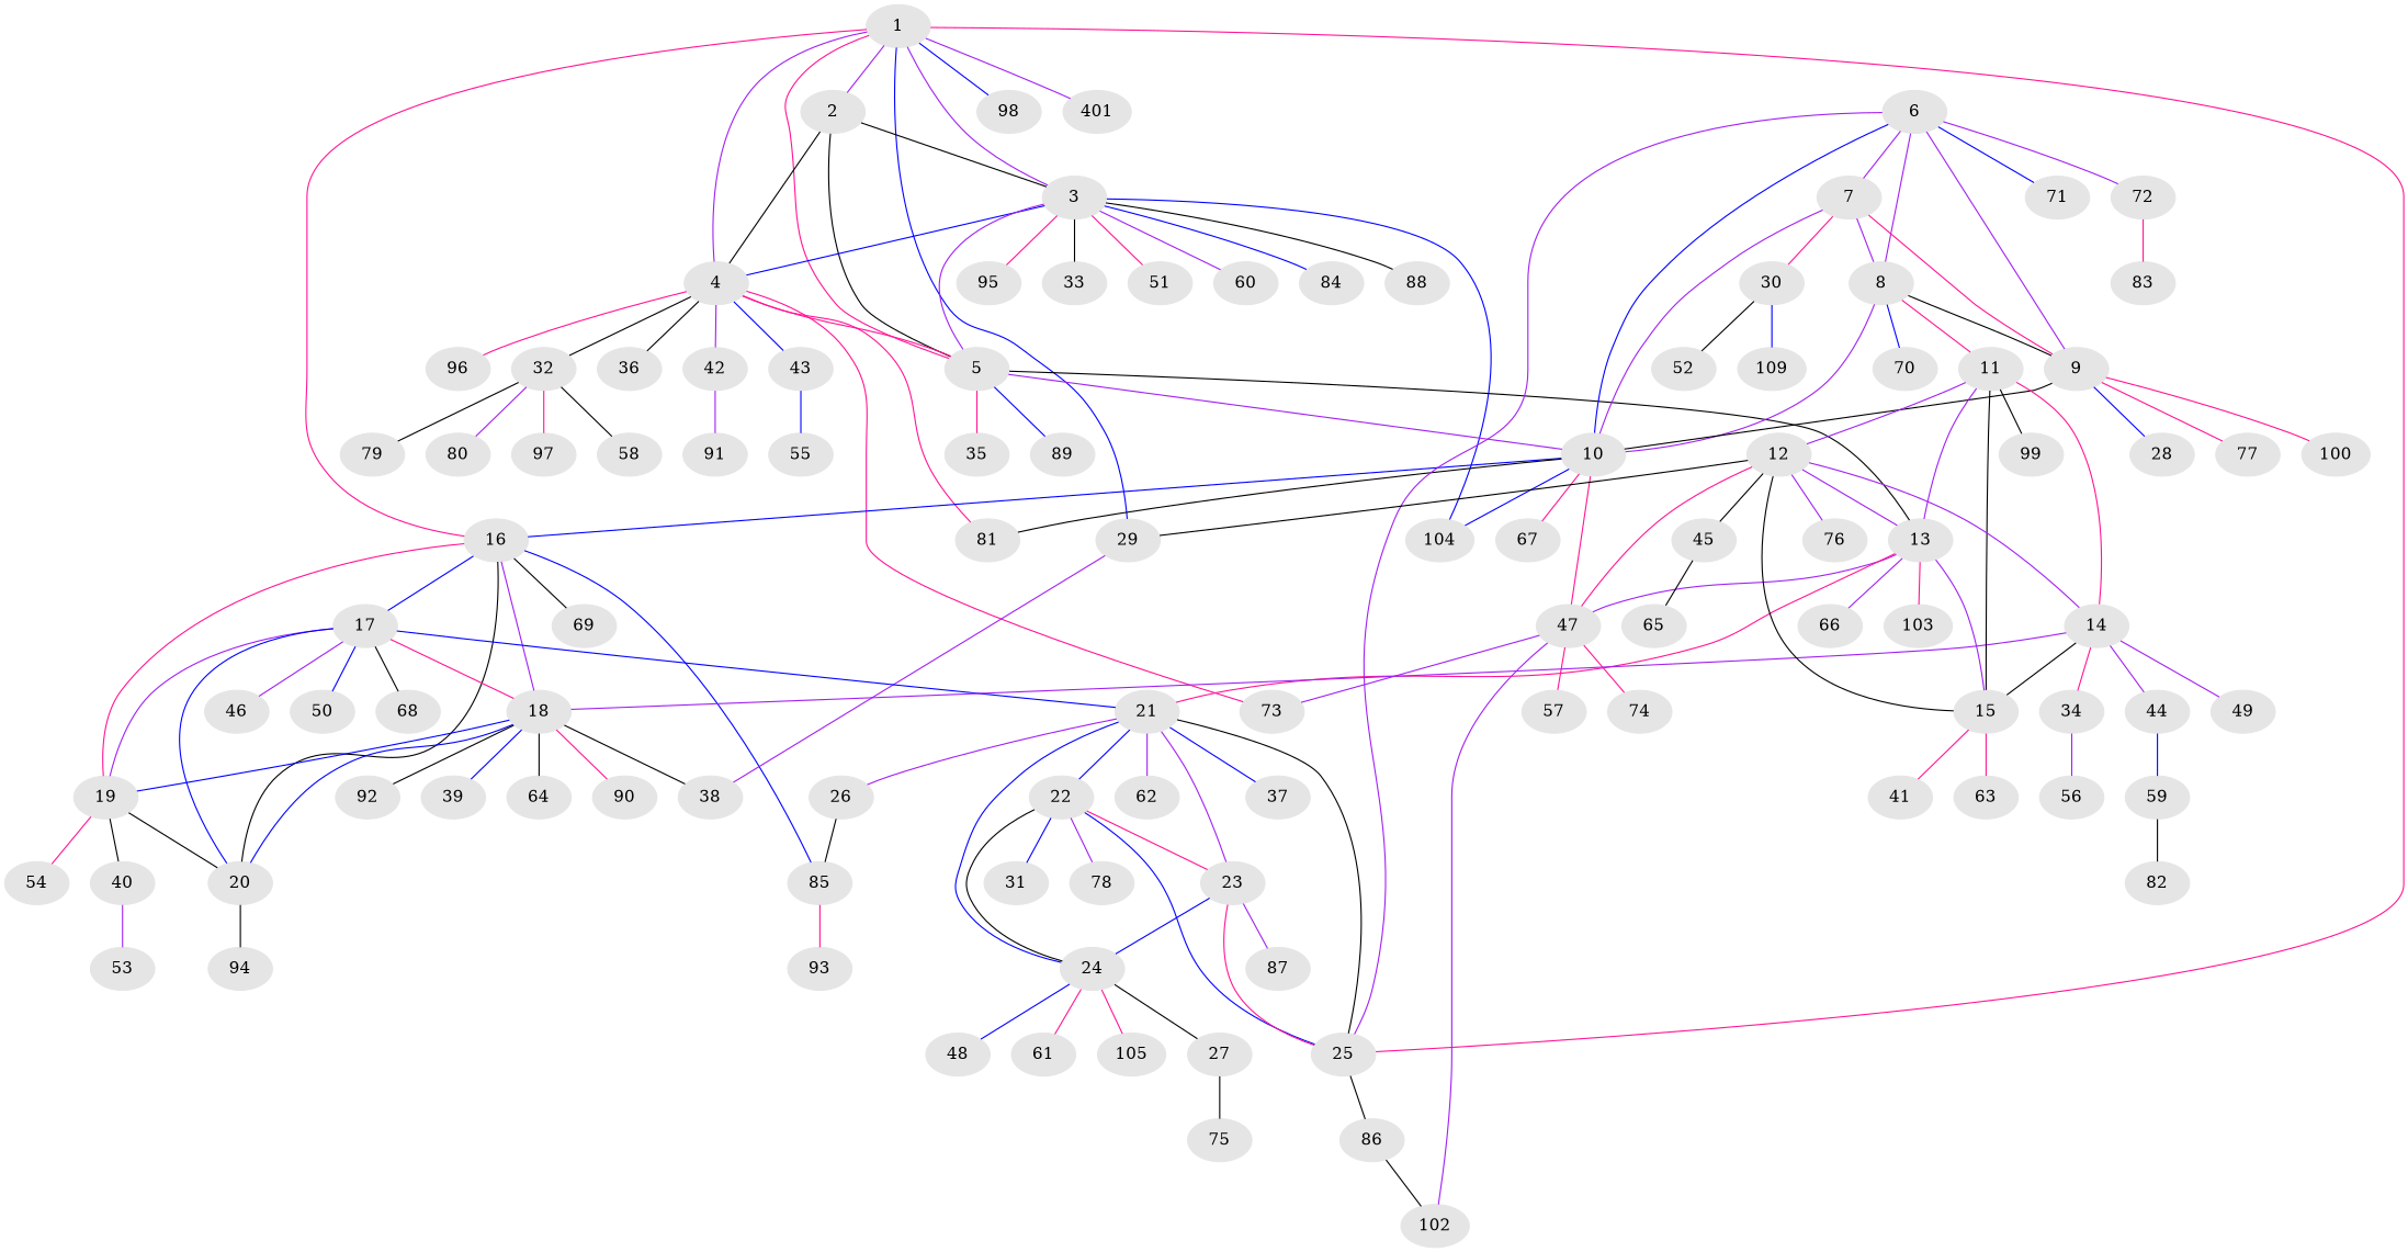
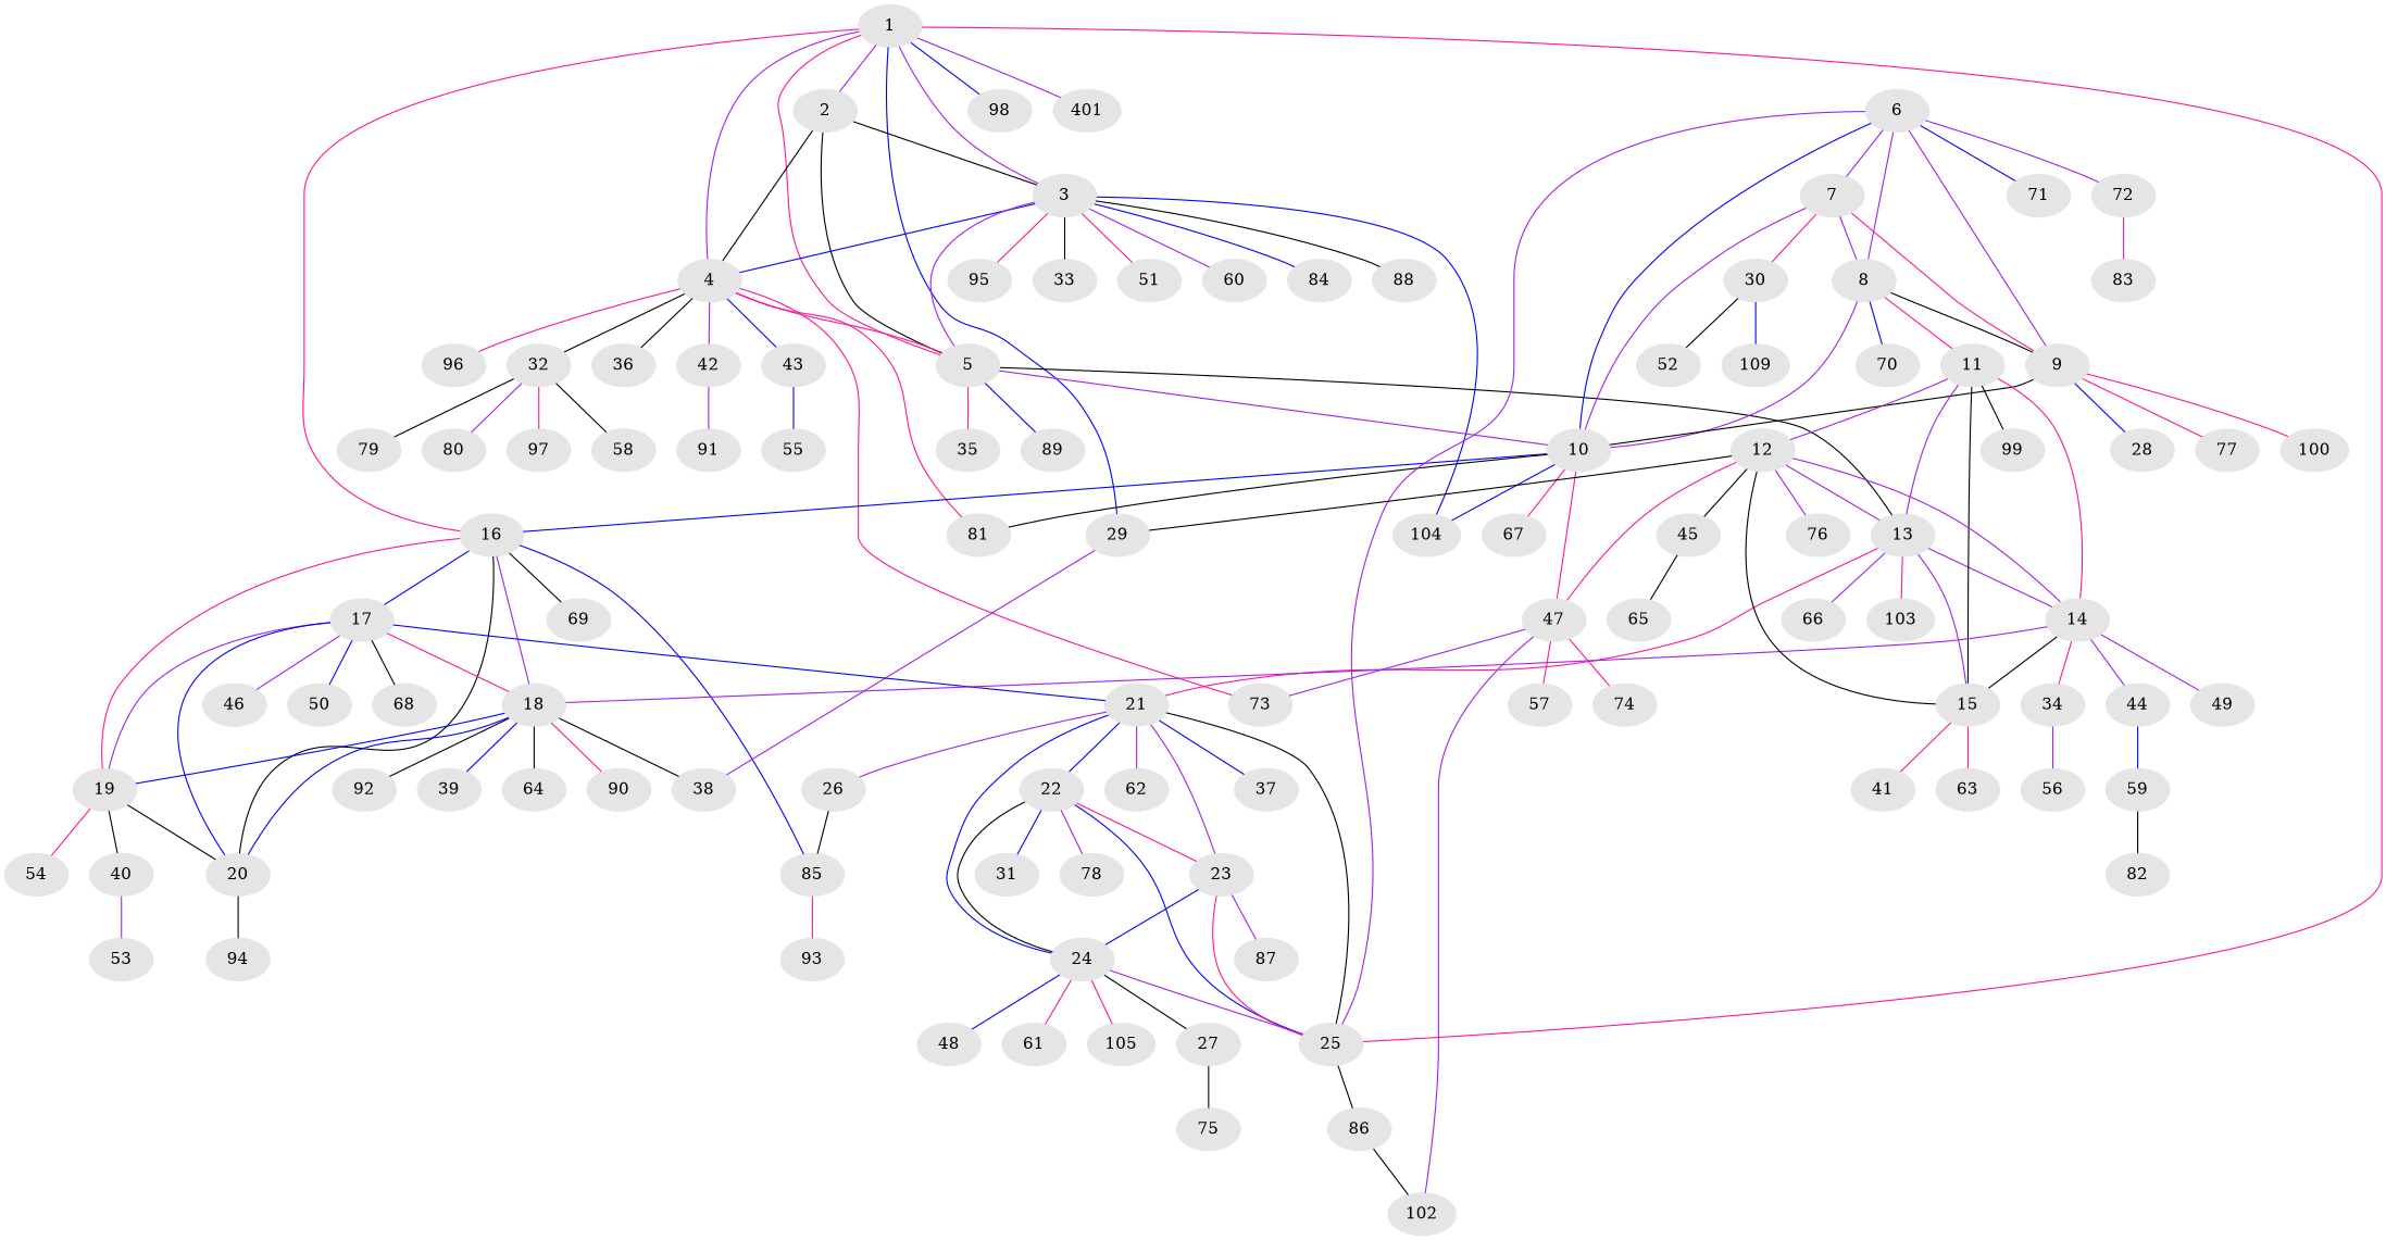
  graph {
    node [color=gray90 style=filled]
    edge [color=purple]
    1
    2
    3
    4
    5
    16
    25
    29
    98
    n10 [label=401]
    33
    51
    60
    84
    88
    95
    104
    32
    36
    42
    43
    73
    81
    96
    10
    13
    35
    89
    18
    17
    19
    20
    69
    85
    86
    38
    58
    79
    80
    97
    91
    55
    47
    67
    14
    15
    21
    66
    103
    6
    7
    8
    9
    71
    72
    30
    11
    70
    28
    77
    100
    83
    52
    n64 [label=109]
    12
    99
    57
    74
    102
    45
    76
    34
    44
    49
    41
    63
    65
    37
    22
    23
    24
    26
    62
    39
    64
    90
    92
    56
    59
    46
    50
    68
    40
    54
    94
    93
    53
    31
    78
    87
    27
    48
    61
    105
    75
    82
    1 -- 2
    1 -- 3
    1 -- 4
    1 -- 5 [color=deeppink]
    1 -- 16 [color=deeppink]
    1 -- 25 [color=deeppink]
    1 -- 29 [color=blue]
    1 -- 98 [color=blue]
    1 -- n10
    2 -- 3 [color=black]
    2 -- 4 [color=black]
    2 -- 5 [color=black]
    3 -- 4 [color=blue]
    3 -- 5
    3 -- 33 [color=black]
    3 -- 51 [color=deeppink]
    3 -- 60
    3 -- 84 [color=blue]
    3 -- 88 [color=black]
    3 -- 95 [color=deeppink]
    3 -- 104 [color=blue]
    4 -- 5 [color=deeppink]
    4 -- 32 [color=black]
    4 -- 36 [color=black]
    4 -- 42
    4 -- 43 [color=blue]
    4 -- 73 [color=deeppink]
    4 -- 81 [color=deeppink]
    4 -- 96 [color=deeppink]
    5 -- 10
    5 -- 13 [color=black]
    5 -- 35 [color=deeppink]
    5 -- 89 [color=blue]
    16 -- 18
    16 -- 17 [color=blue]
    16 -- 19 [color=deeppink]
    16 -- 20 [color=black]
    16 -- 69 [color=black]
    16 -- 85 [color=blue]
    25 -- 86 [color=black]
    29 -- 38
    32 -- 58 [color=black]
    32 -- 79 [color=black]
    32 -- 80
    32 -- 97 [color=deeppink]
    42 -- 91
    43 -- 55 [color=blue]
    10 -- 16 [color=blue]
    10 -- 104 [color=blue]
    10 -- 81 [color=black]
    10 -- 47 [color=deeppink]
    10 -- 67 [color=deeppink]
-   13 -- 47
+   13 -- 14
    13 -- 15
    13 -- 21 [color=deeppink]
    13 -- 66
    13 -- 103 [color=deeppink]
    18 -- 19 [color=blue]
    18 -- 20 [color=blue]
    18 -- 38 [color=black]
    18 -- 39 [color=blue]
    18 -- 64 [color=black]
    18 -- 90 [color=deeppink]
    18 -- 92 [color=black]
    17 -- 18 [color=deeppink]
    17 -- 19
    17 -- 20 [color=blue]
    17 -- 21 [color=blue]
    17 -- 46
    17 -- 50 [color=blue]
    17 -- 68 [color=black]
    19 -- 20 [color=black]
    19 -- 40 [color=black]
    19 -- 54 [color=deeppink]
    20 -- 94 [color=black]
    85 -- 93 [color=deeppink]
    86 -- 102 [color=black]
    47 -- 73
    47 -- 57 [color=deeppink]
    47 -- 74 [color=deeppink]
    47 -- 102
    14 -- 18
    14 -- 15 [color=black]
    14 -- 34 [color=deeppink]
    14 -- 44
    14 -- 49
    15 -- 41 [color=deeppink]
    15 -- 63 [color=deeppink]
    21 -- 25 [color=black]
    21 -- 37 [color=blue]
    21 -- 22 [color=blue]
    21 -- 23
    21 -- 24 [color=blue]
    21 -- 26
    21 -- 62
    6 -- 25
    6 -- 10 [color=blue]
    6 -- 7
    6 -- 8
    6 -- 9
    6 -- 71 [color=blue]
    6 -- 72
    7 -- 10
    7 -- 8
    7 -- 9 [color=deeppink]
    7 -- 30 [color=deeppink]
    8 -- 10
    8 -- 9 [color=black]
    8 -- 11 [color=deeppink]
    8 -- 70 [color=blue]
    9 -- 10 [color=black]
    9 -- 28 [color=blue]
    9 -- 77 [color=deeppink]
    9 -- 100 [color=deeppink]
    72 -- 83 [color=deeppink]
    30 -- 52 [color=black]
    30 -- n64 [color=blue]
    11 -- 13
    11 -- 14 [color=deeppink]
    11 -- 15 [color=black]
    11 -- 12
    11 -- 99 [color=black]
    12 -- 29 [color=black]
    12 -- 13
    12 -- 47 [color=deeppink]
    12 -- 14
    12 -- 15 [color=black]
    12 -- 45 [color=black]
    12 -- 76
    45 -- 65 [color=black]
    34 -- 56
    44 -- 59 [color=blue]
    22 -- 25 [color=blue]
    22 -- 23 [color=deeppink]
    22 -- 24 [color=black]
    22 -- 31 [color=blue]
    22 -- 78
    23 -- 25 [color=deeppink]
    23 -- 24 [color=blue]
    23 -- 87
+   24 -- 25
    24 -- 27 [color=black]
    24 -- 48 [color=blue]
    24 -- 61 [color=deeppink]
    24 -- 105 [color=deeppink]
    26 -- 85 [color=black]
    59 -- 82 [color=black]
    40 -- 53
    27 -- 75 [color=black]
  }
